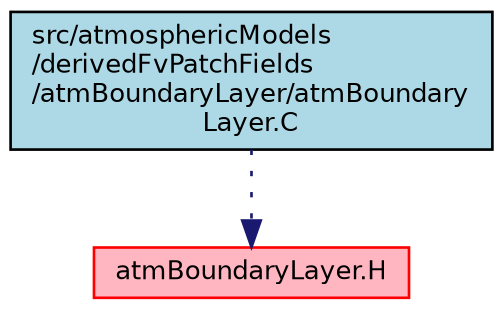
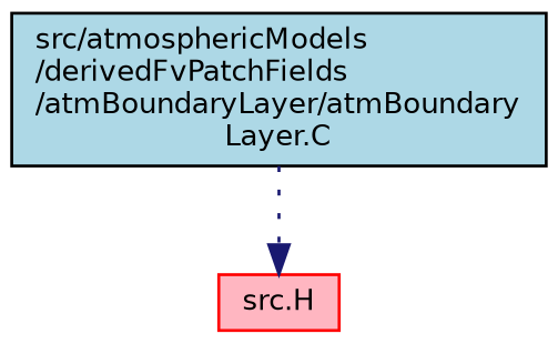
  digraph {
    node [fontname=Helvetica fontsize=10 shape=record style=filled]
    n1 [color=black fillcolor=lightblue fontcolor=black height=0.2 label="src/atmosphericModels\l/derivedFvPatchFields\l/atmBoundaryLayer/atmBoundary\lLayer.C" width=0.4]
-   n2 [color=red height=0.2 label="atmBoundaryLayer.H" width=0.4 fillcolor=lightpink]
+   n2 [color=red height=0.2 label="src.H" width=0.4 fillcolor=lightpink]
    n1 -> n2 [color=midnightblue fontname=Helvetica fontsize=10 labelfontname=Helvetica labelfontsize=10 style=dotted]
  }
